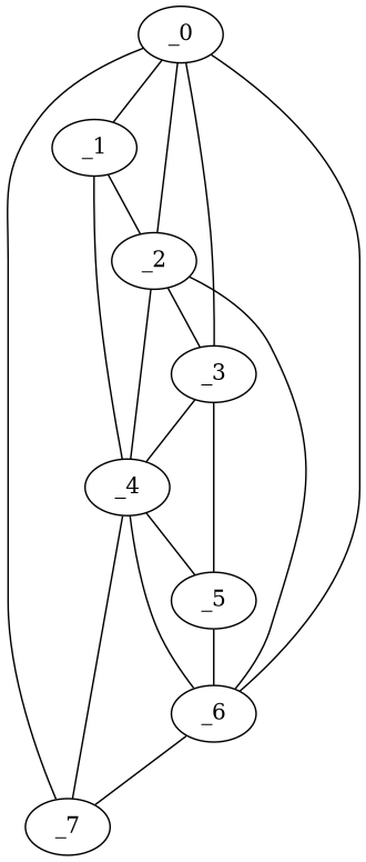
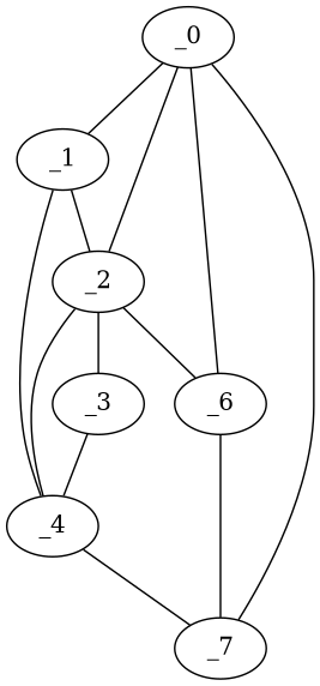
  graph {
    node [x=58]
    edge [valence=1]
    _0 [x=5 y=83]
    _1 [y=24]
    _2 [y=59]
    _3 [x=79 y=62]
    _6 [x=93 y=65]
    _7 [x=125 y=81]
    _4 [x=82 y=41]
-   _5 [x=84 y=57]
    _0 -- _1
    _0 -- _2
-   _0 -- _3
    _0 -- _6 [valence=2]
    _0 -- _7
    _1 -- _2 [valence=2]
    _1 -- _4
    _2 -- _3
    _2 -- _6 [valence=2]
    _2 -- _4 [valence=2]
    _3 -- _4 [valence=2]
-   _3 -- _5
    _6 -- _7
-   _4 -- _6 [valence=2]
    _4 -- _7
-   _4 -- _5 [valence=2]
-   _5 -- _6 [valence=2]
  }
